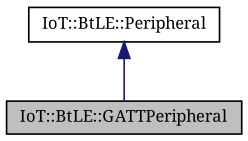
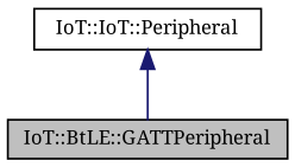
  digraph {
    fontname="Noto Serif"
    node [color=black fontname="Noto Serif" fontsize=10 shape=record style=filled]
    n1 [fillcolor=grey75 fontcolor=black height=0.2 label="IoT::BtLE::GATTPeripheral" width=0.4]
-   n2 [fillcolor=white height=0.2 label="IoT::BtLE::Peripheral" width=0.4]
+   n2 [fillcolor=white height=0.2 label="IoT::IoT::Peripheral" width=0.4]
    n2 -> n1 [color=midnightblue dir=back fontname="Noto Serif" fontsize=10 labelfontname=Helvetica labelfontsize=10 style=solid]
  }
